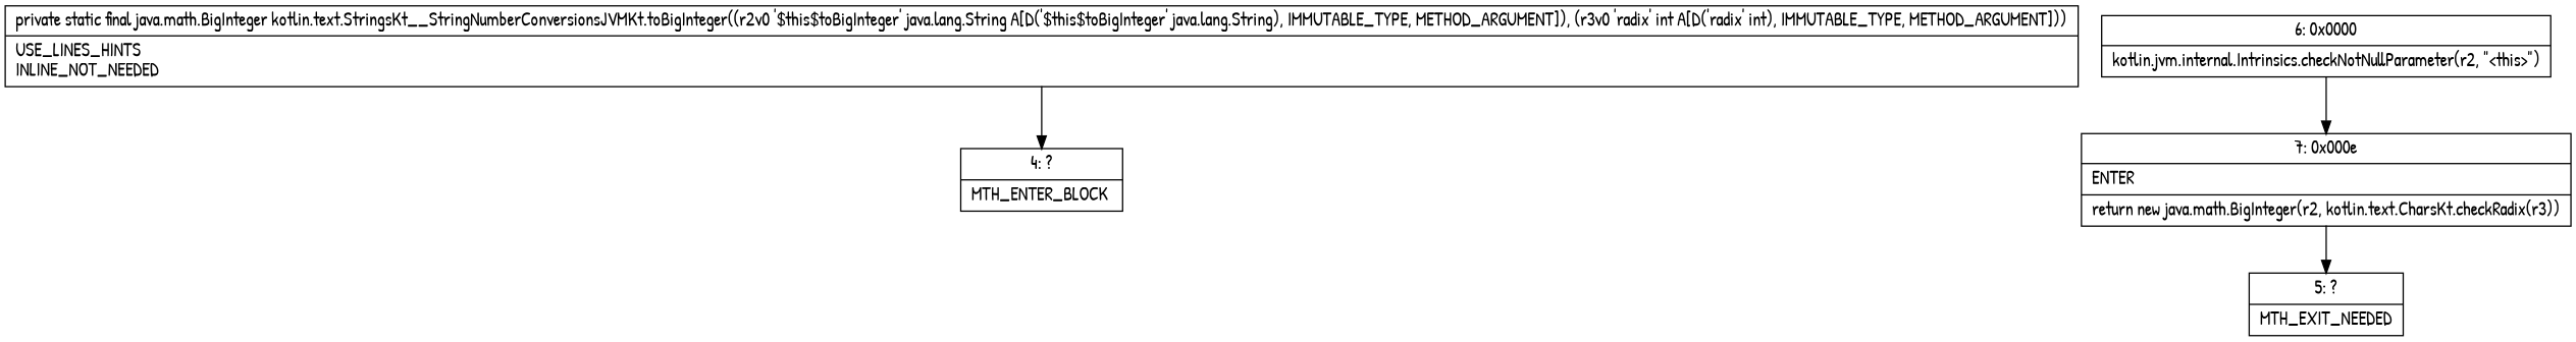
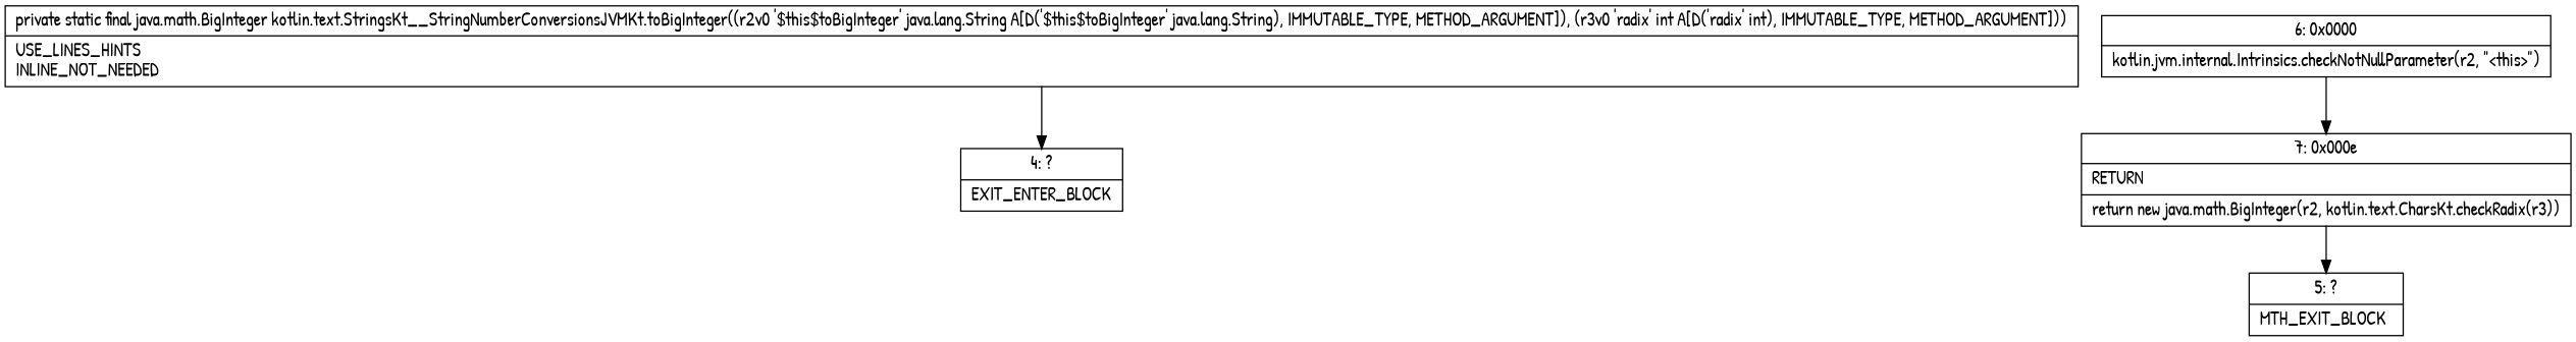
  digraph {
    fontname="Patrick Hand"
    node [fontname="Patrick Hand" shape=record]
    edge [fontname="Patrick Hand"]
-   n1 [label="{4\:\ ?|MTH_ENTER_BLOCK\l}"]
+   n1 [label="{4\:\ ?|EXIT_ENTER_BLOCK\l}"]
    n2 [label="{6\:\ 0x0000|kotlin.jvm.internal.Intrinsics.checkNotNullParameter(r2, \"\<this\>\")\l}"]
-   n3 [label="{7\:\ 0x000e|ENTER\l|return new java.math.BigInteger(r2, kotlin.text.CharsKt.checkRadix(r3))\l}"]
-   n4 [label="{5\:\ ?|MTH_EXIT_NEEDED\l}"]
+   n3 [label="{7\:\ 0x000e|RETURN\l|return new java.math.BigInteger(r2, kotlin.text.CharsKt.checkRadix(r3))\l}"]
+   n4 [label="{5\:\ ?|MTH_EXIT_BLOCK\l}"]
    n5 [label="{private static final java.math.BigInteger kotlin.text.StringsKt__StringNumberConversionsJVMKt.toBigInteger((r2v0 '$this$toBigInteger' java.lang.String A[D('$this$toBigInteger' java.lang.String), IMMUTABLE_TYPE, METHOD_ARGUMENT]), (r3v0 'radix' int A[D('radix' int), IMMUTABLE_TYPE, METHOD_ARGUMENT]))  | USE_LINES_HINTS\lINLINE_NOT_NEEDED\l}"]
    n2 -> n3
    n3 -> n4
    n5 -> n1
  }
